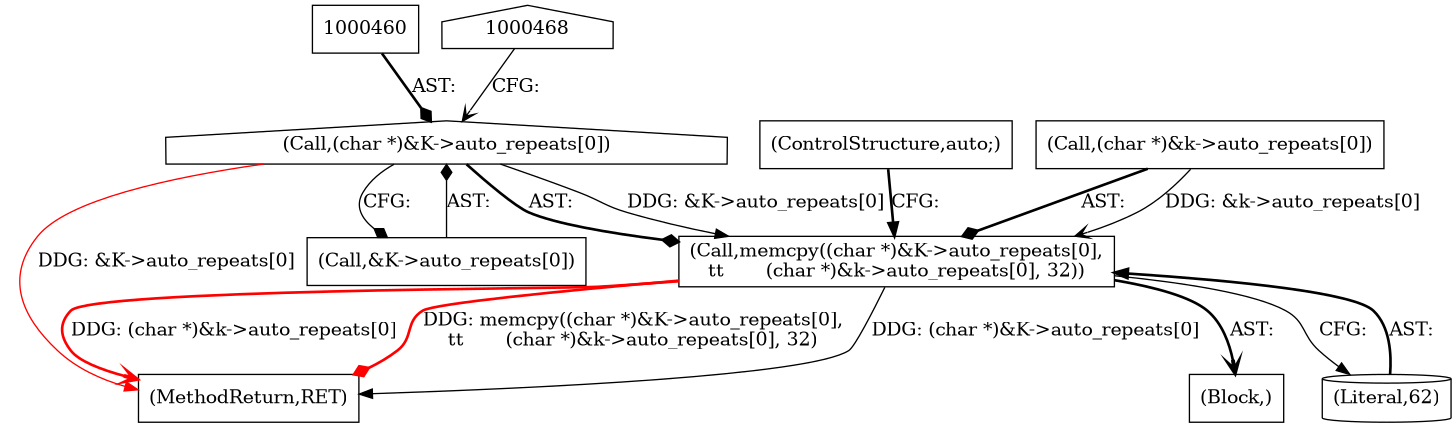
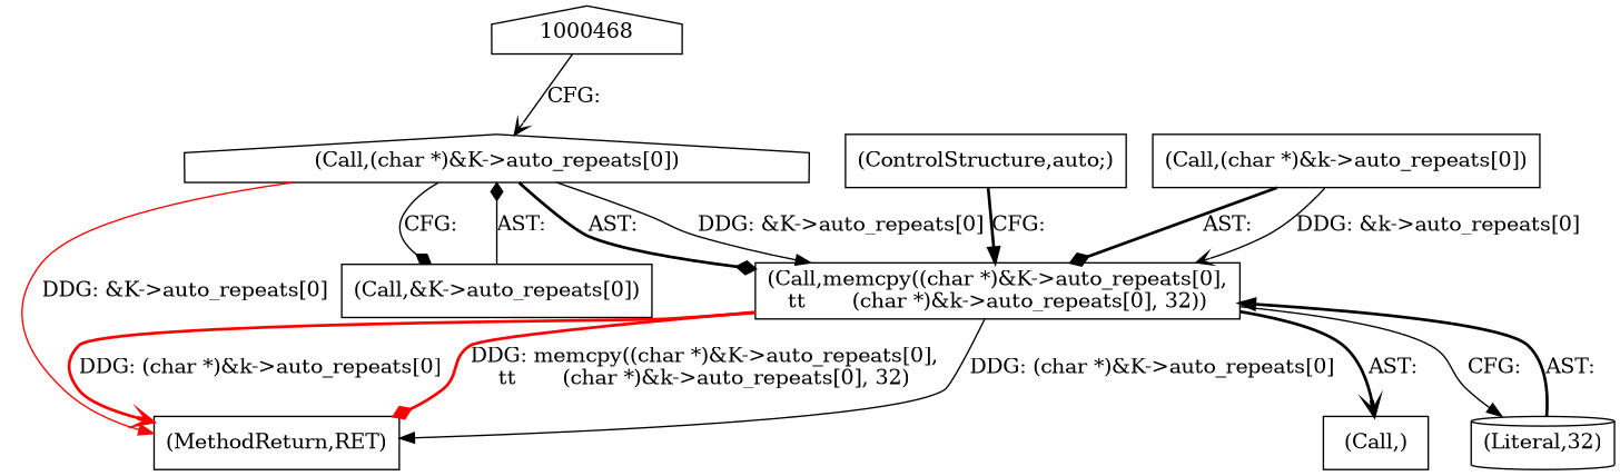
  digraph {
    node [shape=box]
    edge [arrowhead=diamond color=black style=bold]
    n1 [label="(Call,(char *)&K->auto_repeats[0])" shape=house]
    n2 [label="(Call,memcpy((char *)&K->auto_repeats[0],\n\t\t       (char *)&k->auto_repeats[0], 32))"]
    n3 [label="(Call,&K->auto_repeats[0])"]
    n4 [label="(MethodReturn,RET)"]
-   n5 [label="(Block,)"]
-   n6 [label="(Literal,62)" shape=cylinder]
+   n5 [label="(Call,)"]
+   n6 [label="(Literal,32)" shape=cylinder]
    n7 [label="(ControlStructure,auto;)"]
    n8 [label="(Call,(char *)&k->auto_repeats[0])"]
-   1000460
    1000468 [shape=house]
    n1 -> n2 [label="AST: "]
    n1 -> n2 [arrowhead=normal label="DDG: &K->auto_repeats[0]" style=solid]
    n1 -> n3 [label="CFG: " style=solid]
    n1 -> n4 [arrowhead=normal color=red label="DDG: &K->auto_repeats[0]" style=solid]
    n2 -> n4 [arrowhead=normal label="DDG: (char *)&K->auto_repeats[0]" style=solid]
    n2 -> n4 [arrowhead=vee color=red label="DDG: (char *)&k->auto_repeats[0]"]
    n2 -> n4 [color=red label="DDG: memcpy((char *)&K->auto_repeats[0],\n\t\t       (char *)&k->auto_repeats[0], 32)"]
    n2 -> n5 [arrowhead=vee label="AST: "]
    n2 -> n6 [arrowhead=normal label="CFG: " style=solid]
    n3 -> n1 [label="AST: " style=solid]
    n6 -> n2 [arrowhead=normal label="AST: "]
    n7 -> n2 [arrowhead=normal label="CFG: "]
    n8 -> n2 [label="AST: "]
    n8 -> n2 [arrowhead=vee label="DDG: &k->auto_repeats[0]" style=solid]
-   1000460 -> n1 [label="AST: "]
    1000468 -> n1 [arrowhead=vee label="CFG: " style=solid]
  }
